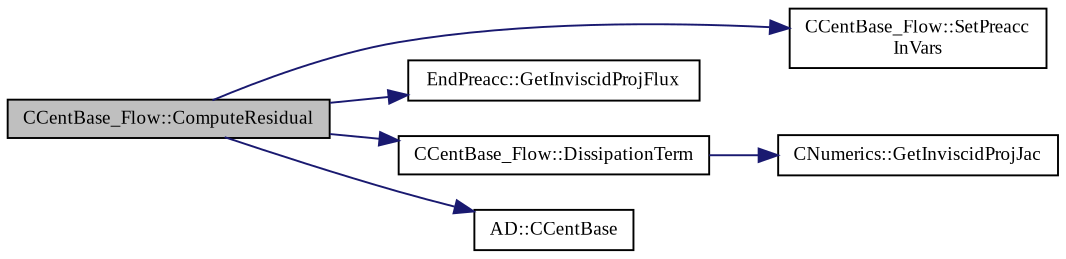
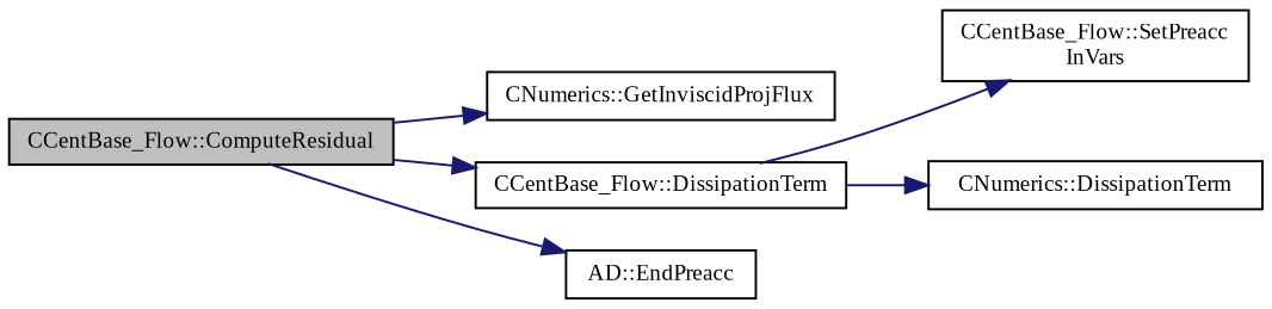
  digraph {
    fontname="Liberation Serif"
    rankdir=LR
    node [color=black fillcolor=white fontname="Liberation Serif" fontsize=10 shape=record style=filled]
    edge [color=midnightblue fontname="Liberation Serif" fontsize=10 labelfontname=Helvetica labelfontsize=10 style=solid]
    n1 [fillcolor=grey75 fontcolor=black height=0.2 label="CCentBase_Flow::ComputeResidual" width=0.4]
    n2 [height=0.2 label="CCentBase_Flow::SetPreacc\lInVars" width=0.4]
-   n3 [height=0.2 label="EndPreacc::GetInviscidProjFlux" width=0.4]
+   n3 [height=0.2 label="CNumerics::GetInviscidProjFlux" width=0.4]
    n4 [height=0.2 label="CCentBase_Flow::DissipationTerm" width=0.4]
-   n5 [height=0.2 label="AD::CCentBase" width=0.4]
-   n6 [height=0.2 label="CNumerics::GetInviscidProjJac" width=0.4]
-   n1 -> n2
+   n5 [height=0.2 label="AD::EndPreacc" width=0.4]
+   n6 [height=0.2 label="CNumerics::DissipationTerm" width=0.4]
+   n4 -> n2
    n1 -> n3
    n1 -> n4
    n1 -> n5
    n4 -> n6
  }
